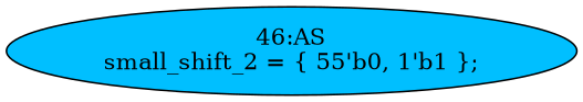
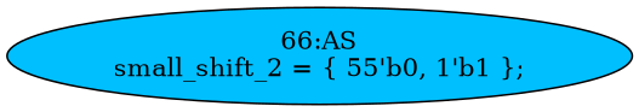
  strict digraph {
-   n1 [ast="<pyverilog.vparser.ast.Assign object at 0x7f53bf52eb10>" def_var="['small_shift_2']" fillcolor=deepskyblue label="46:AS\nsmall_shift_2 = { 55'b0, 1'b1 };" statements="[]" style=filled typ=Assign use_var="[]"]
+   n1 [ast="<pyverilog.vparser.ast.Assign object at 0x7f53bf52eb10>" def_var="['small_shift_2']" fillcolor=deepskyblue label="66:AS\nsmall_shift_2 = { 55'b0, 1'b1 };" statements="[]" style=filled typ=Assign use_var="[]"]
  }
